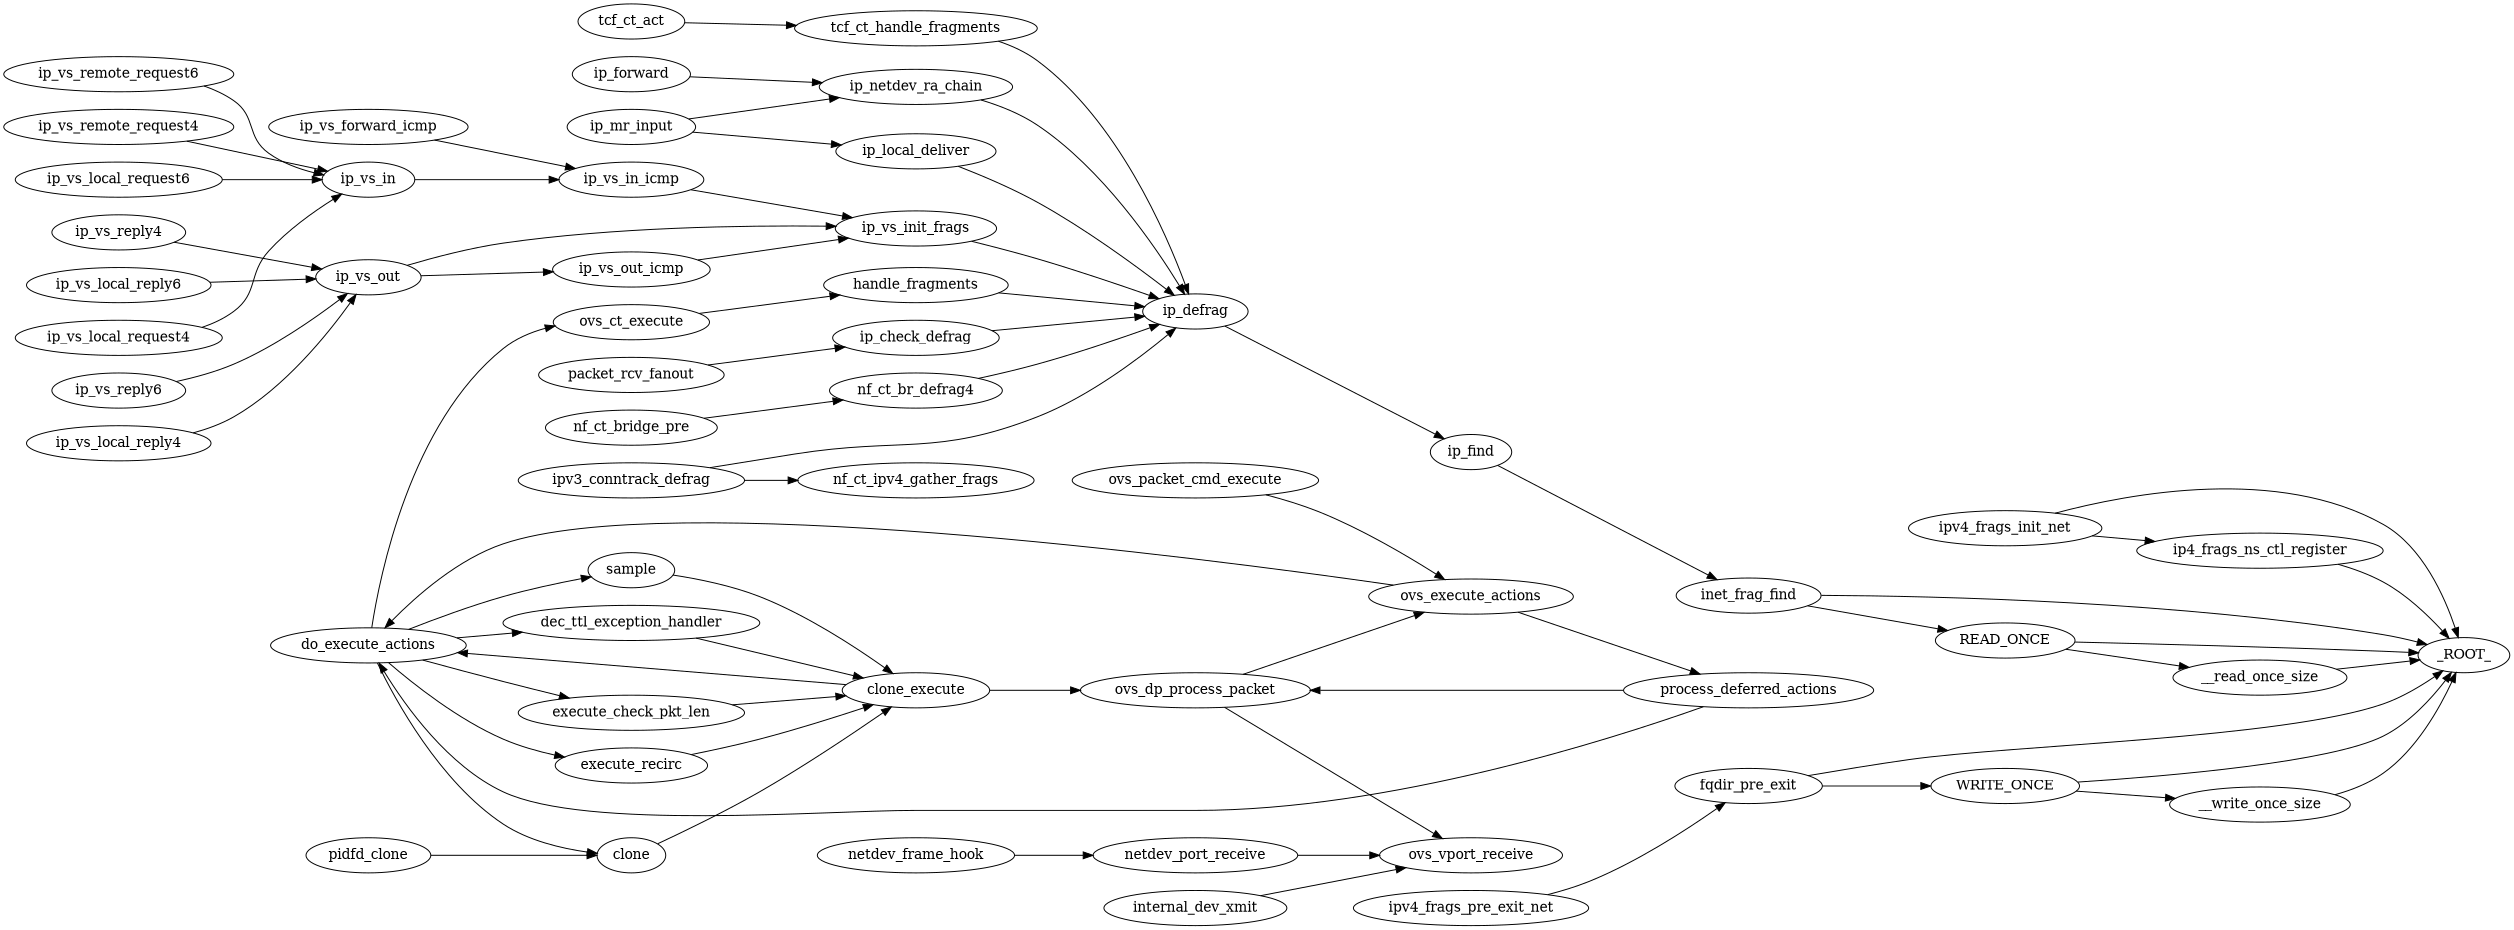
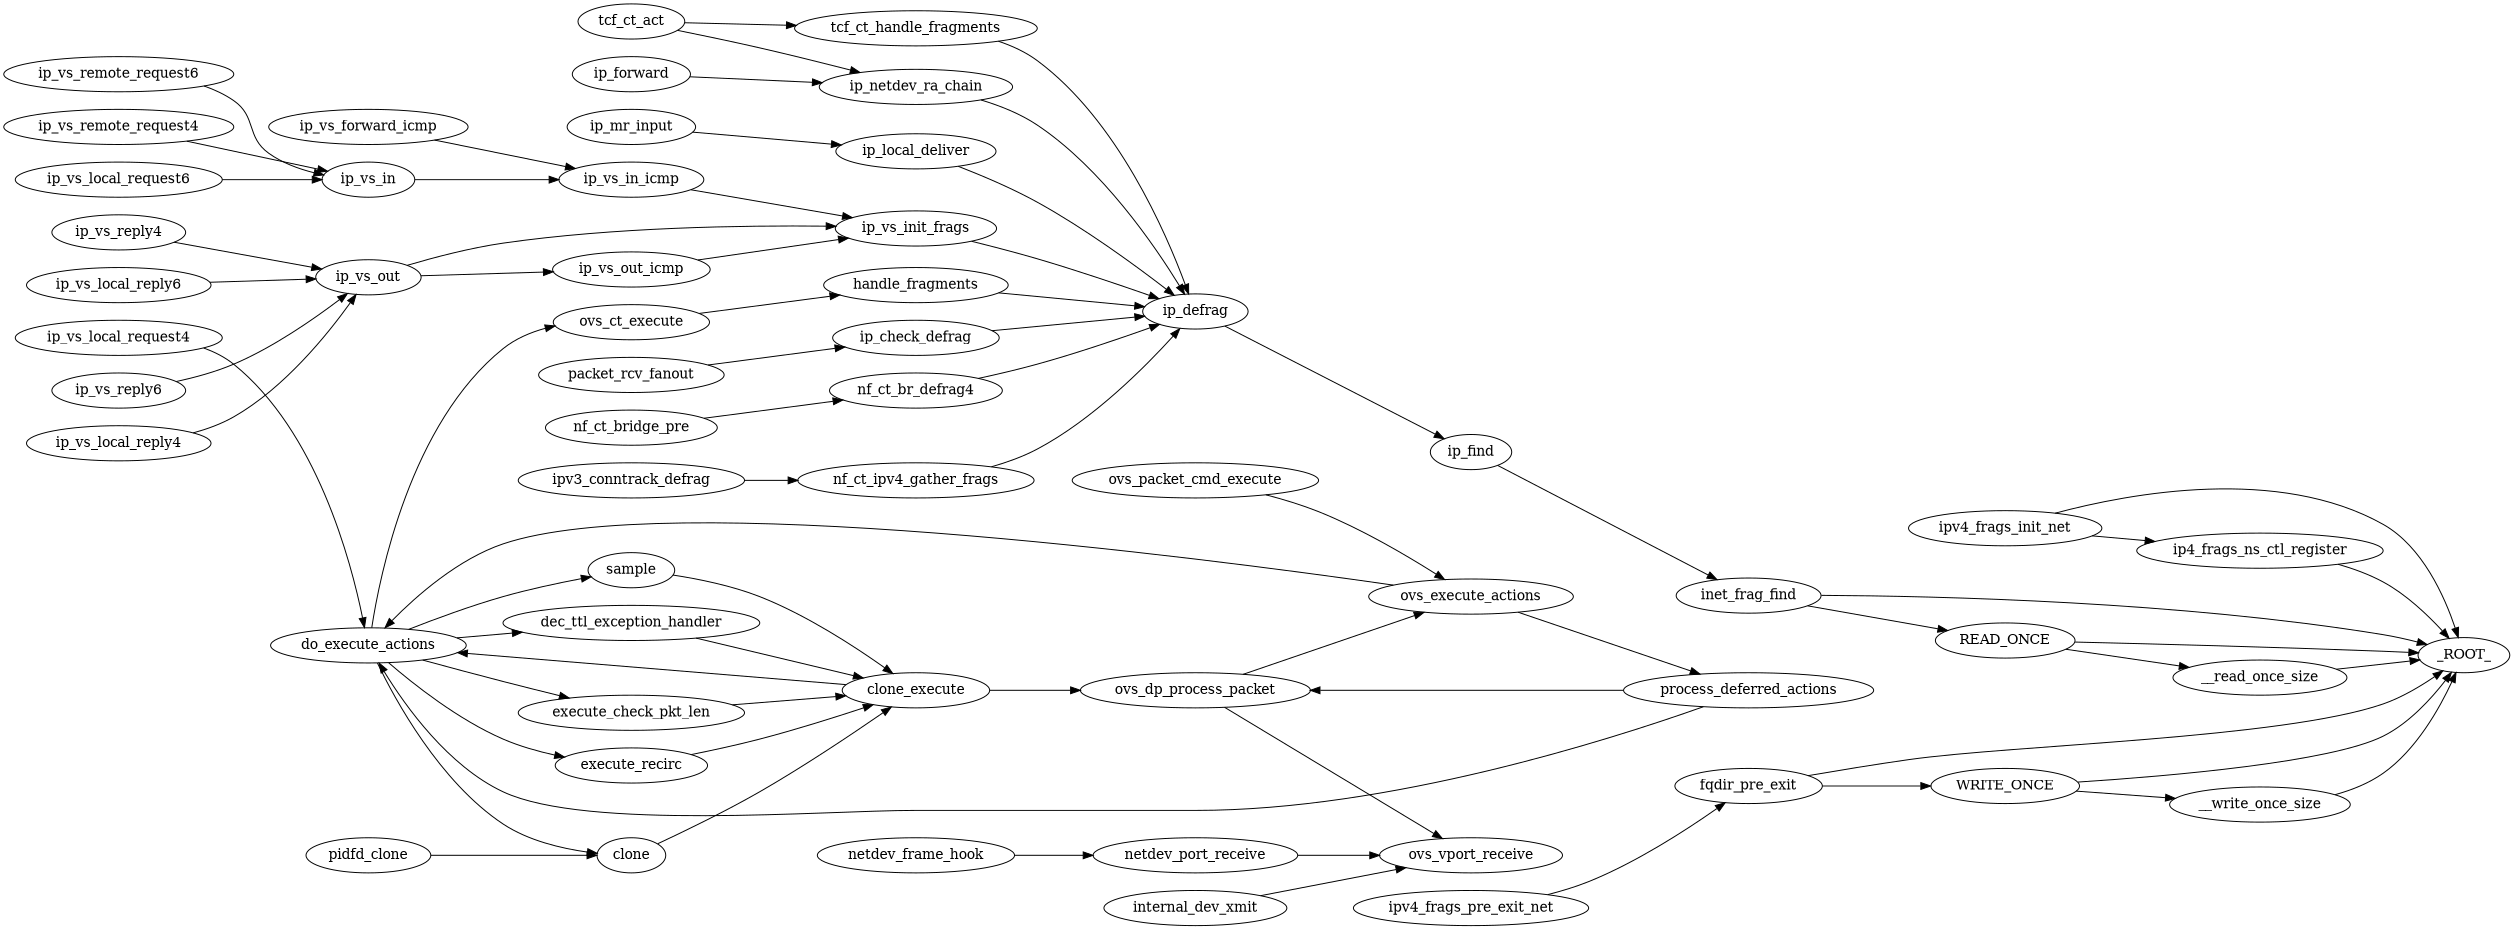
  digraph {
    rankdir=LR
    fqdir_pre_exit
    _ROOT_
    WRITE_ONCE
    __write_once_size
    ipv4_frags_pre_exit_net
    ipv4_frags_init_net
    ip4_frags_ns_ctl_register
    inet_frag_find
    READ_ONCE
    __read_once_size
    ip_find
    ip_defrag
    nf_ct_br_defrag4
    tcf_ct_handle_fragments
    n15 [label=ip_vs_init_frags]
    handle_fragments
    nf_ct_ipv4_gather_frags
    ip_local_deliver
    n19 [label=ip_netdev_ra_chain]
    ip_check_defrag
    packet_rcv_fanout
    ip_mr_input
    ip_forward
    n24 [label=ipv3_conntrack_defrag]
    ovs_ct_execute
    do_execute_actions
    execute_check_pkt_len
    execute_recirc
    sample
    clone
    dec_ttl_exception_handler
    clone_execute
    tcf_ct_act
    nf_ct_bridge_pre
    ip_vs_in_icmp
    ip_vs_out
    ip_vs_out_icmp
    ip_vs_local_reply6
    ip_vs_reply6
    ip_vs_local_reply4
    ip_vs_reply4
    ip_vs_forward_icmp
    ip_vs_in
    ip_vs_local_request6
    ip_vs_remote_request6
    ip_vs_local_request4
    ip_vs_remote_request4
    ovs_execute_actions
    process_deferred_actions
    ovs_dp_process_packet
    ovs_vport_receive
    ovs_packet_cmd_execute
    pidfd_clone
    netdev_port_receive
    internal_dev_xmit
    netdev_frame_hook
    fqdir_pre_exit -> _ROOT_
    fqdir_pre_exit -> WRITE_ONCE
    WRITE_ONCE -> _ROOT_
    WRITE_ONCE -> __write_once_size
    __write_once_size -> _ROOT_
    ipv4_frags_pre_exit_net -> fqdir_pre_exit
    ipv4_frags_init_net -> _ROOT_
    ipv4_frags_init_net -> ip4_frags_ns_ctl_register
    ip4_frags_ns_ctl_register -> _ROOT_
    inet_frag_find -> _ROOT_
    inet_frag_find -> READ_ONCE
    READ_ONCE -> _ROOT_
    READ_ONCE -> __read_once_size
    __read_once_size -> _ROOT_
    ip_find -> inet_frag_find
    ip_defrag -> ip_find
    nf_ct_br_defrag4 -> ip_defrag
    tcf_ct_handle_fragments -> ip_defrag
    n15 -> ip_defrag
    handle_fragments -> ip_defrag
-   n24 -> ip_defrag
+   nf_ct_ipv4_gather_frags -> ip_defrag
    ip_local_deliver -> ip_defrag
    n19 -> ip_defrag
    ip_check_defrag -> ip_defrag
    packet_rcv_fanout -> ip_check_defrag
    ip_mr_input -> ip_local_deliver
-   ip_mr_input -> n19
+   tcf_ct_act -> n19
    ip_forward -> n19
    n24 -> nf_ct_ipv4_gather_frags
    ovs_ct_execute -> handle_fragments
    do_execute_actions -> ovs_ct_execute
    do_execute_actions -> execute_check_pkt_len
    do_execute_actions -> execute_recirc
    do_execute_actions -> sample
    do_execute_actions -> clone
    do_execute_actions -> dec_ttl_exception_handler
    execute_check_pkt_len -> clone_execute
    execute_recirc -> clone_execute
    sample -> clone_execute
    clone -> clone_execute
    dec_ttl_exception_handler -> clone_execute
    clone_execute -> do_execute_actions
    clone_execute -> ovs_dp_process_packet
    tcf_ct_act -> tcf_ct_handle_fragments
    nf_ct_bridge_pre -> nf_ct_br_defrag4
    ip_vs_in_icmp -> n15
    ip_vs_out -> n15
    ip_vs_out -> ip_vs_out_icmp
    ip_vs_out_icmp -> n15
    ip_vs_local_reply6 -> ip_vs_out
    ip_vs_reply6 -> ip_vs_out
    ip_vs_local_reply4 -> ip_vs_out
    ip_vs_reply4 -> ip_vs_out
    ip_vs_forward_icmp -> ip_vs_in_icmp
    ip_vs_in -> ip_vs_in_icmp
    ip_vs_local_request6 -> ip_vs_in
    ip_vs_remote_request6 -> ip_vs_in
-   ip_vs_local_request4 -> ip_vs_in
+   ip_vs_local_request4 -> do_execute_actions
    ip_vs_remote_request4 -> ip_vs_in
    ovs_execute_actions -> do_execute_actions
    ovs_execute_actions -> process_deferred_actions
    process_deferred_actions -> do_execute_actions
    process_deferred_actions -> ovs_dp_process_packet
    ovs_dp_process_packet -> ovs_execute_actions
    ovs_dp_process_packet -> ovs_vport_receive
    ovs_packet_cmd_execute -> ovs_execute_actions
    pidfd_clone -> clone
    netdev_port_receive -> ovs_vport_receive
    internal_dev_xmit -> ovs_vport_receive
    netdev_frame_hook -> netdev_port_receive
  }
